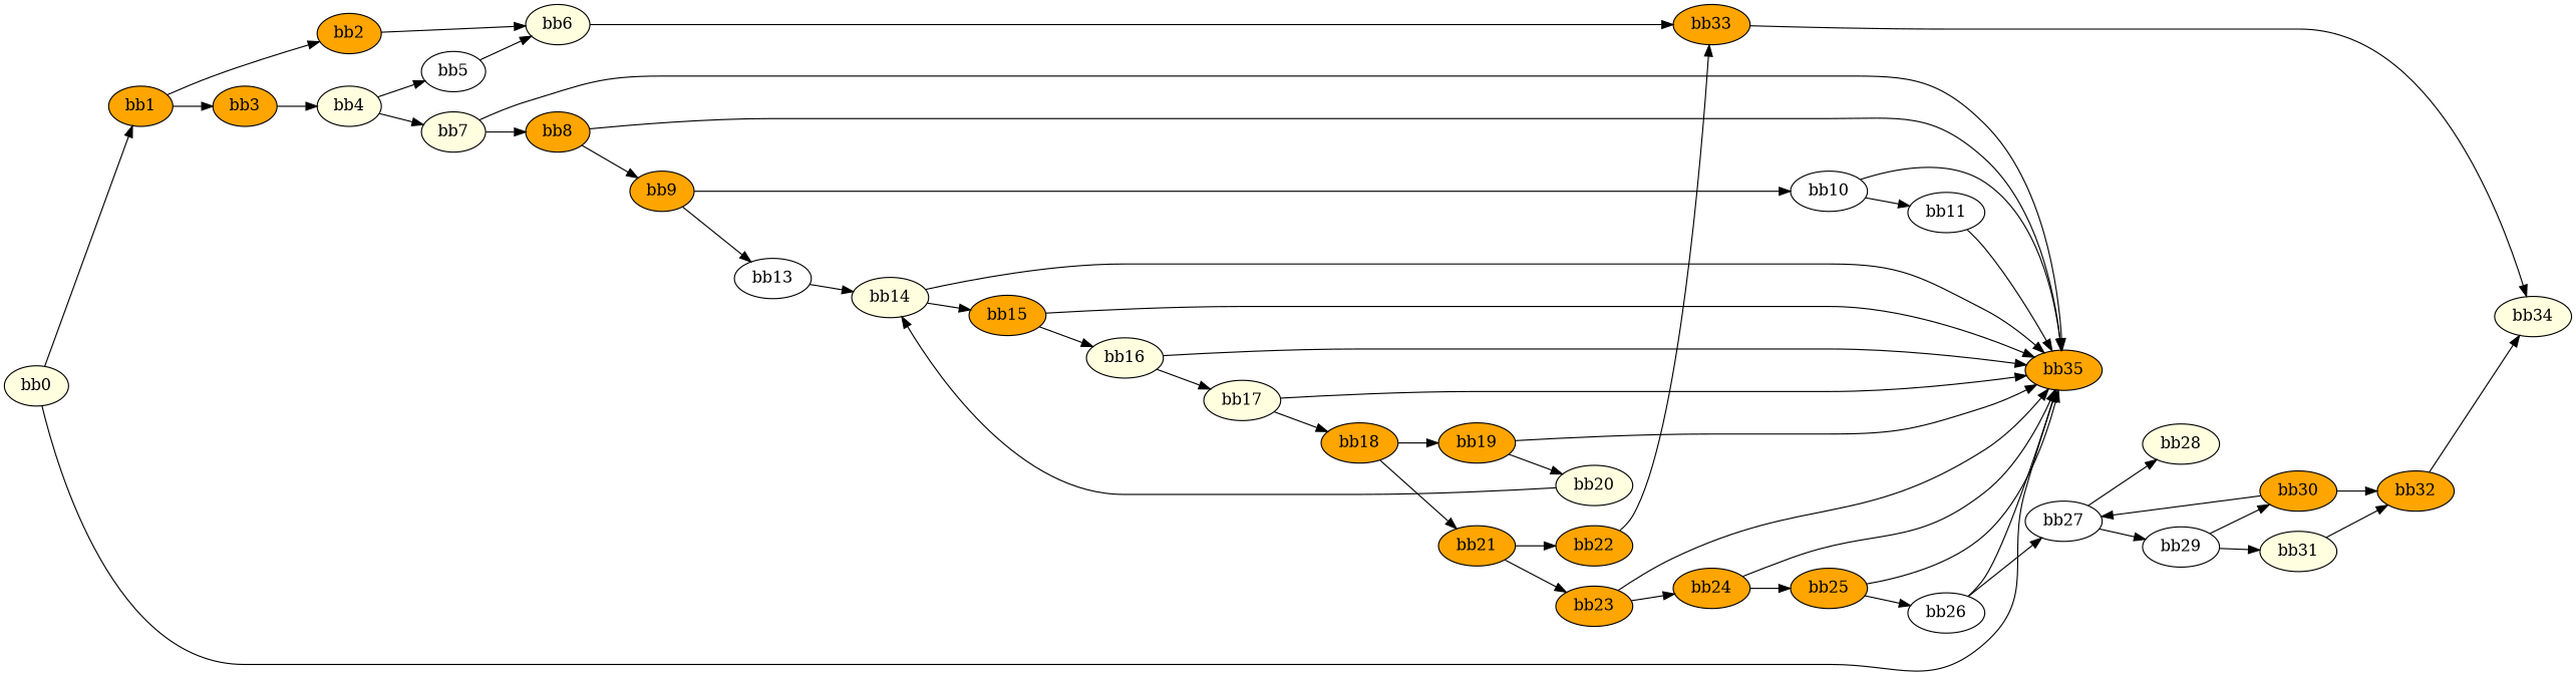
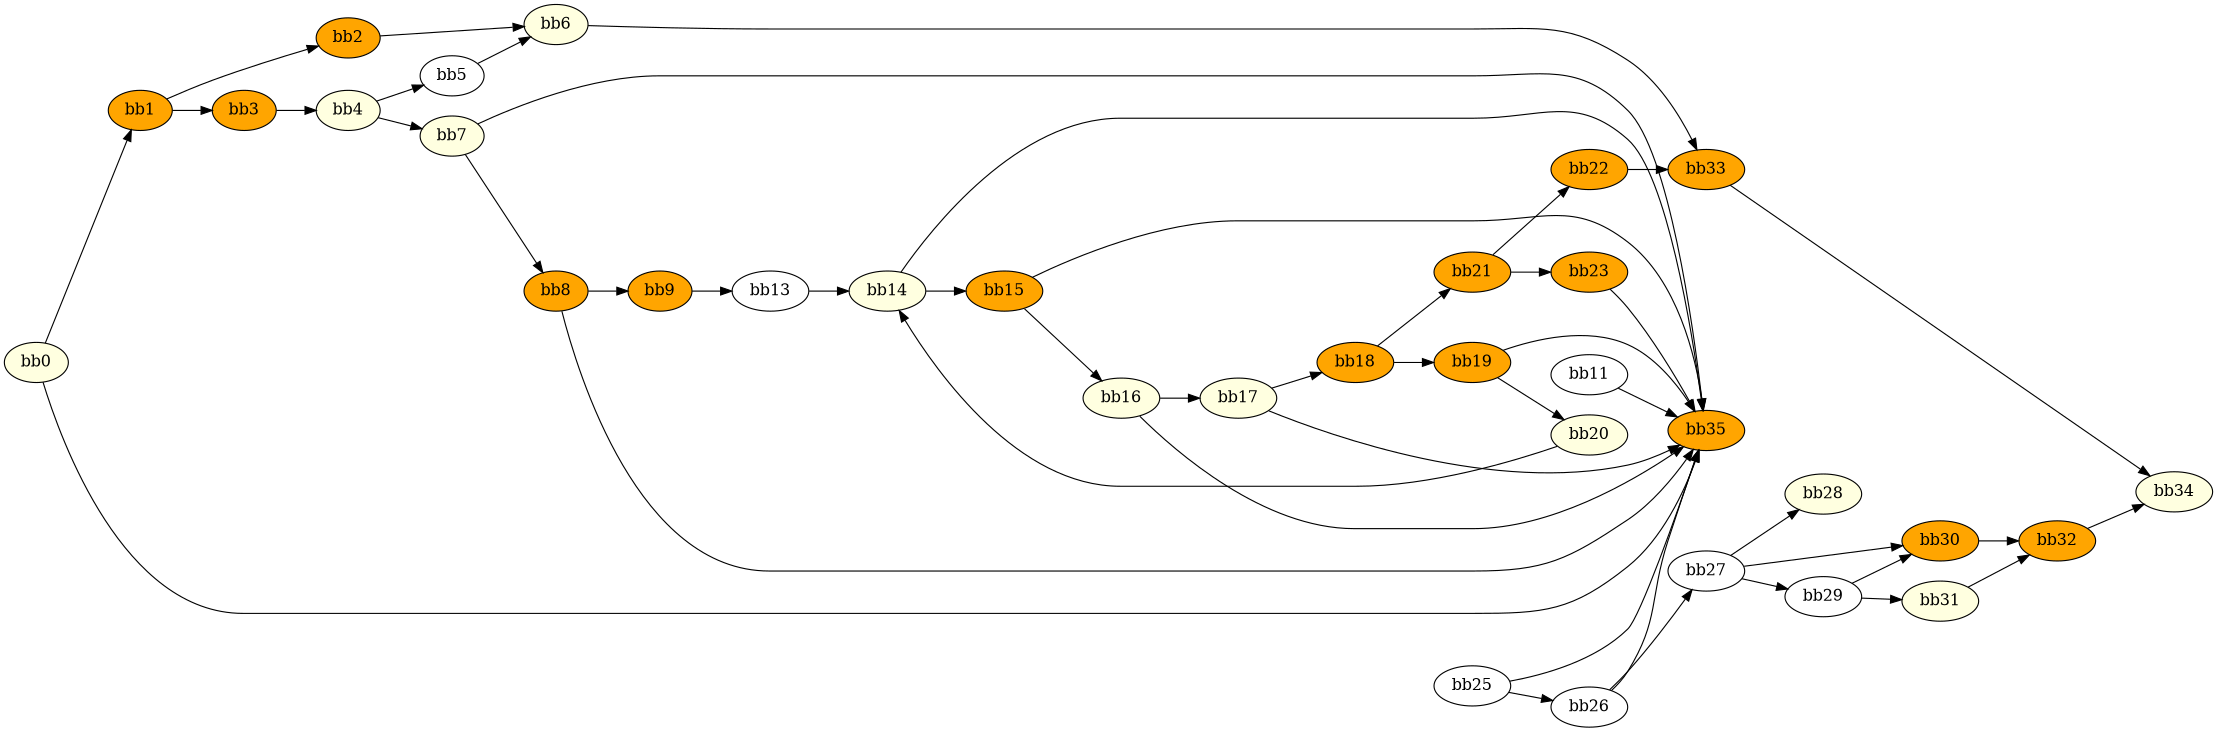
  digraph {
    rankdir=LR
    node [fillcolor=orange style=filled]
    n1 [fillcolor=lightyellow label="bb0\l"]
    n2 [label="bb1\l"]
    n3 [label="bb35\l"]
    n4 [label="bb2\l"]
    n5 [label="bb3\l"]
    n6 [fillcolor=lightyellow label="bb6\l"]
    n7 [fillcolor=lightyellow label="bb4\l"]
    n8 [label="bb33\l"]
    n9 [fillcolor=white label="bb5\l"]
    n10 [fillcolor=lightyellow label="bb7\l"]
    n11 [label="bb8\l"]
    n12 [fillcolor=lightyellow label="bb34\l"]
    n13 [label="bb9\l"]
-   n14 [fillcolor=white label="bb10\l"]
    n15 [fillcolor=white label="bb13\l"]
    n16 [fillcolor=white label="bb11\l"]
    n17 [fillcolor=lightyellow label="bb14\l"]
    n18 [label="bb15\l"]
    n19 [fillcolor=lightyellow label="bb16\l"]
    n20 [fillcolor=lightyellow label="bb17\l"]
    n21 [label="bb18\l"]
    n22 [label="bb19\l"]
    n23 [label="bb21\l"]
    n24 [fillcolor=lightyellow label="bb20\l"]
    n25 [label="bb22\l"]
    n26 [label="bb23\l"]
-   n27 [label="bb24\l"]
-   n28 [label="bb25\l"]
+   n28 [fillcolor=white label="bb25\l"]
    n29 [fillcolor=white label="bb26\l"]
    n30 [fillcolor=white label="bb27\l"]
    n31 [fillcolor=lightyellow label="bb28\l"]
    n32 [fillcolor=white label="bb29\l"]
    n33 [label="bb30\l"]
    n34 [fillcolor=lightyellow label="bb31\l"]
    n35 [label="bb32\l"]
    n1 -> n2
    n1 -> n3
    n2 -> n4
    n2 -> n5
    n4 -> n6
    n5 -> n7
    n6 -> n8
    n7 -> n9
    n7 -> n10
    n8 -> n12
    n9 -> n6
    n10 -> n3
    n10 -> n11
    n11 -> n3
    n11 -> n13
-   n13 -> n14
    n13 -> n15
-   n14 -> n3
-   n14 -> n16
    n15 -> n17
    n16 -> n3
    n17 -> n3
    n17 -> n18
    n18 -> n3
    n18 -> n19
    n19 -> n3
    n19 -> n20
    n20 -> n3
    n20 -> n21
    n21 -> n22
    n21 -> n23
    n22 -> n3
    n22 -> n24
    n23 -> n25
    n23 -> n26
    n24 -> n17
    n25 -> n8
    n26 -> n3
-   n26 -> n27
-   n27 -> n3
-   n27 -> n28
    n28 -> n3
    n28 -> n29
    n29 -> n3
    n29 -> n30
    n30 -> n31
    n30 -> n32
-   n33 -> n30
+   n30 -> n33
    n32 -> n33
    n32 -> n34
    n33 -> n35
    n34 -> n35
    n35 -> n12
  }
